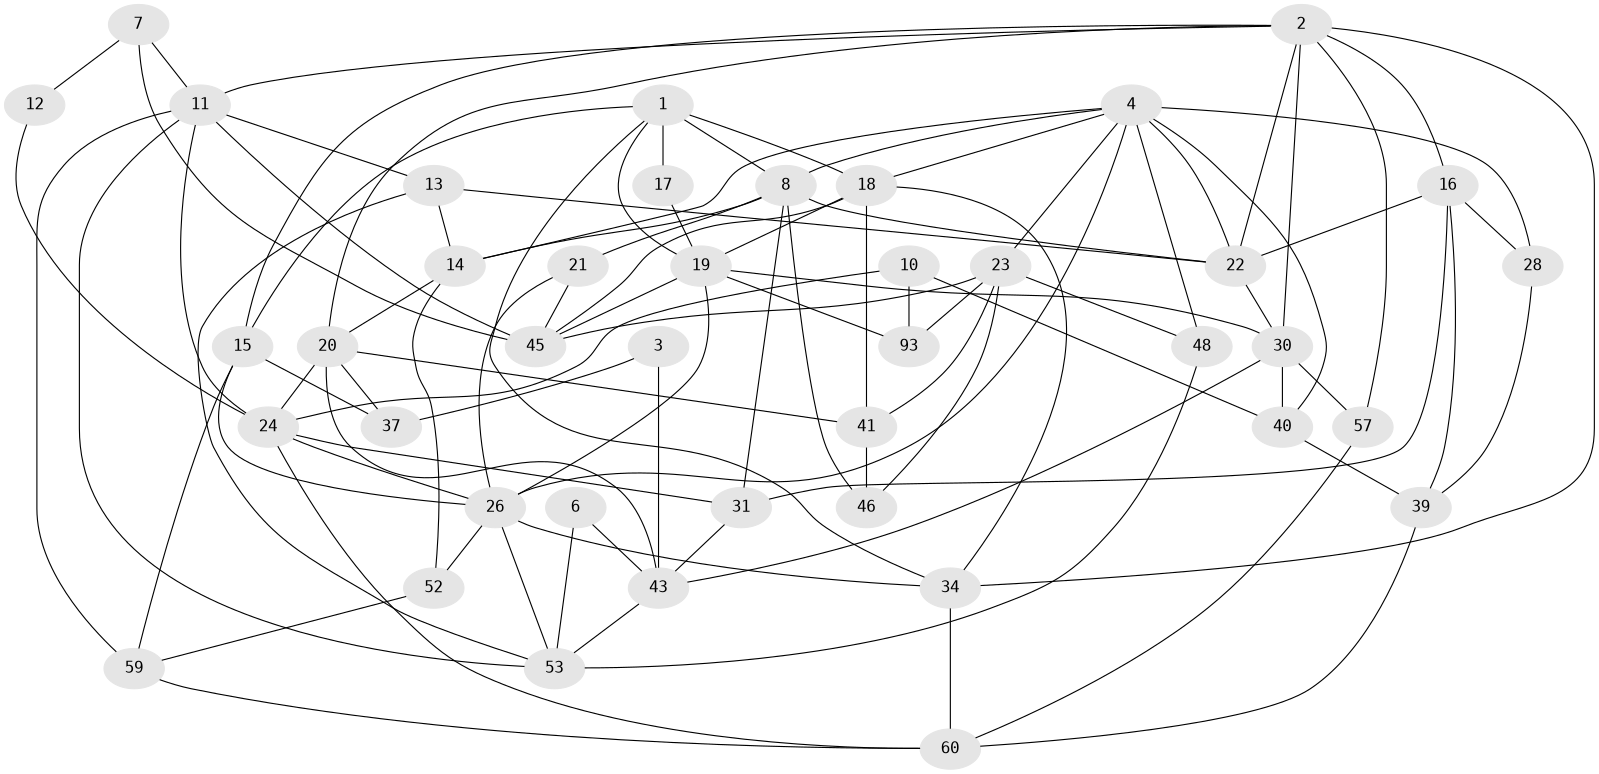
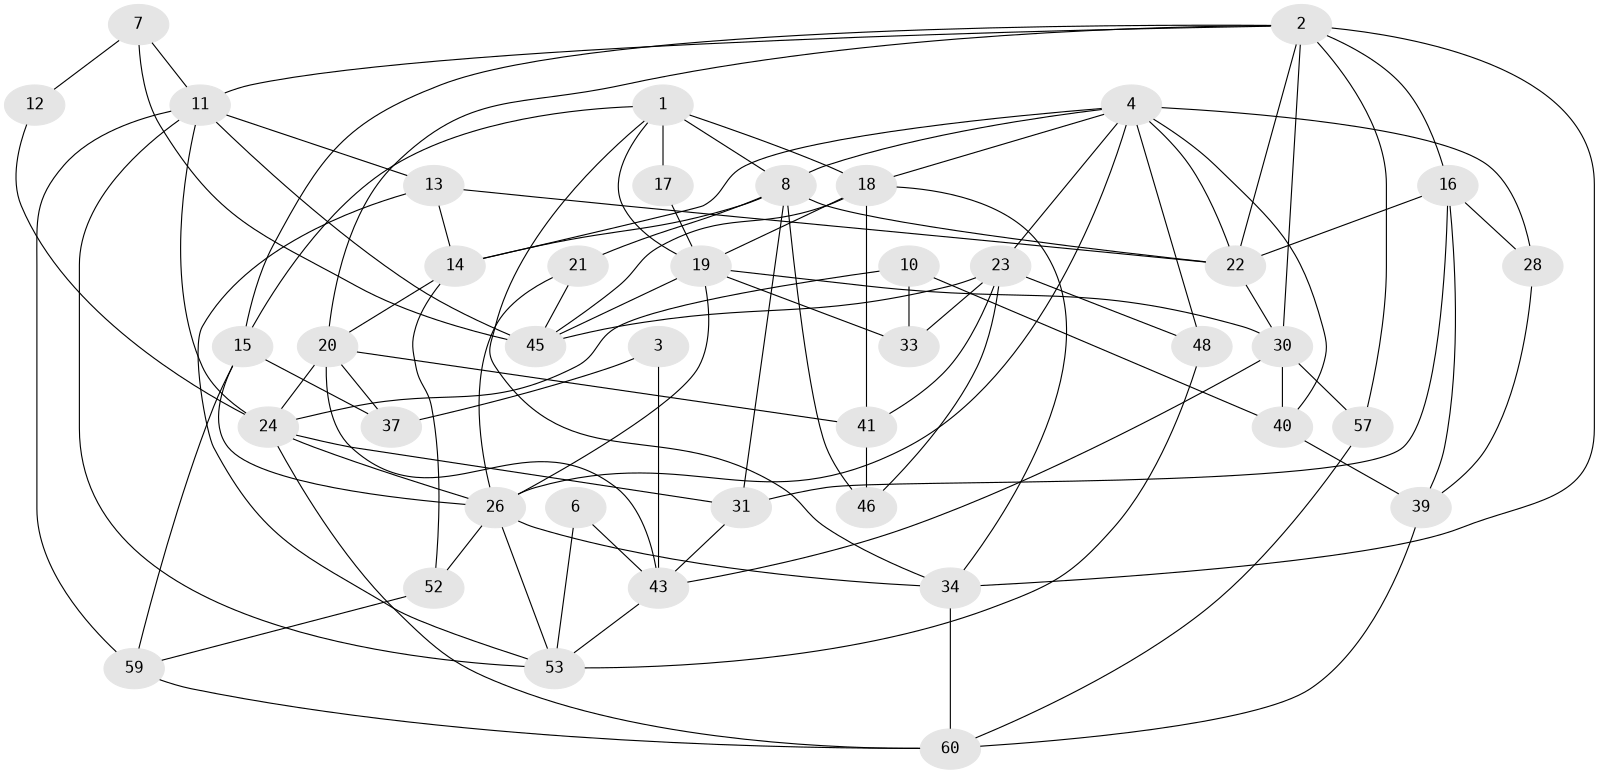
  graph {
    fontname="DejaVu Sans Mono"
    node [color=gray90 fontname="DejaVu Sans Mono" style=filled]
    edge [fontname="DejaVu Sans Mono"]
    1 [super="+9"]
    8 [super="+44"]
    15 [super="+35"]
    17
    18 [super="+49"]
    19 [super="+42"]
    34
    22 [super="+61"]
    14
    21
    31
    46
    37
    26 [super="+36"]
    59
    45 [super="+56"]
    41
    30 [super="+50"]
-   33 [label=93]
+   33
    60
    2 [super="+5"]
    11 [super="+58"]
    16
    20 [super="+25"]
    57
    53
    24 [super="+51"]
    13 [super="+32"]
    28
    39
    43 [super="+54"]
    40
    3
    4 [super="+27"]
    23 [super="+38"]
    48
    52 [super="+55"]
    6
    7
    12
    10 [super="+29"]
    1 -- 8
    1 -- 15
    1 -- 17
    1 -- 18 [weight=2]
    1 -- 19
    1 -- 34
    8 -- 22 [weight=2]
    8 -- 14
    8 -- 21
    8 -- 31
    8 -- 46
    15 -- 37
    15 -- 26
    15 -- 59
    17 -- 19
    18 -- 19
    18 -- 34
    18 -- 45
    18 -- 41
    19 -- 26
    19 -- 45
    19 -- 30
    19 -- 33
    34 -- 60
    22 -- 30
    14 -- 20
    14 -- 52
    21 -- 26
    21 -- 45
    31 -- 43
    26 -- 34
    26 -- 53
    26 -- 52
    59 -- 60
    41 -- 46
    30 -- 57
    30 -- 43
    30 -- 40
    2 -- 15
    2 -- 34
    2 -- 22
    2 -- 30
    2 -- 11
    2 -- 16
    2 -- 20
    2 -- 57
    11 -- 59
    11 -- 45
    11 -- 53
    11 -- 24
    11 -- 13
    16 -- 22
    16 -- 31
    16 -- 28
    16 -- 39
    20 -- 37
    20 -- 41
    20 -- 24
    20 -- 43
    57 -- 60
    24 -- 31
    24 -- 26
    24 -- 60
    13 -- 22
    13 -- 14
    13 -- 53
    28 -- 39
    39 -- 60
    43 -- 53
    40 -- 39
    3 -- 37
    3 -- 43
    4 -- 8
    4 -- 18
    4 -- 22
    4 -- 14
    4 -- 26
    4 -- 28
    4 -- 40
    4 -- 23
    4 -- 48
    23 -- 46
    23 -- 45
    23 -- 41
    23 -- 33
    23 -- 48
    48 -- 53
    52 -- 59
    6 -- 53
    6 -- 43
    7 -- 45
    7 -- 11
    7 -- 12
    12 -- 24
    10 -- 33
    10 -- 24
    10 -- 40
  }
